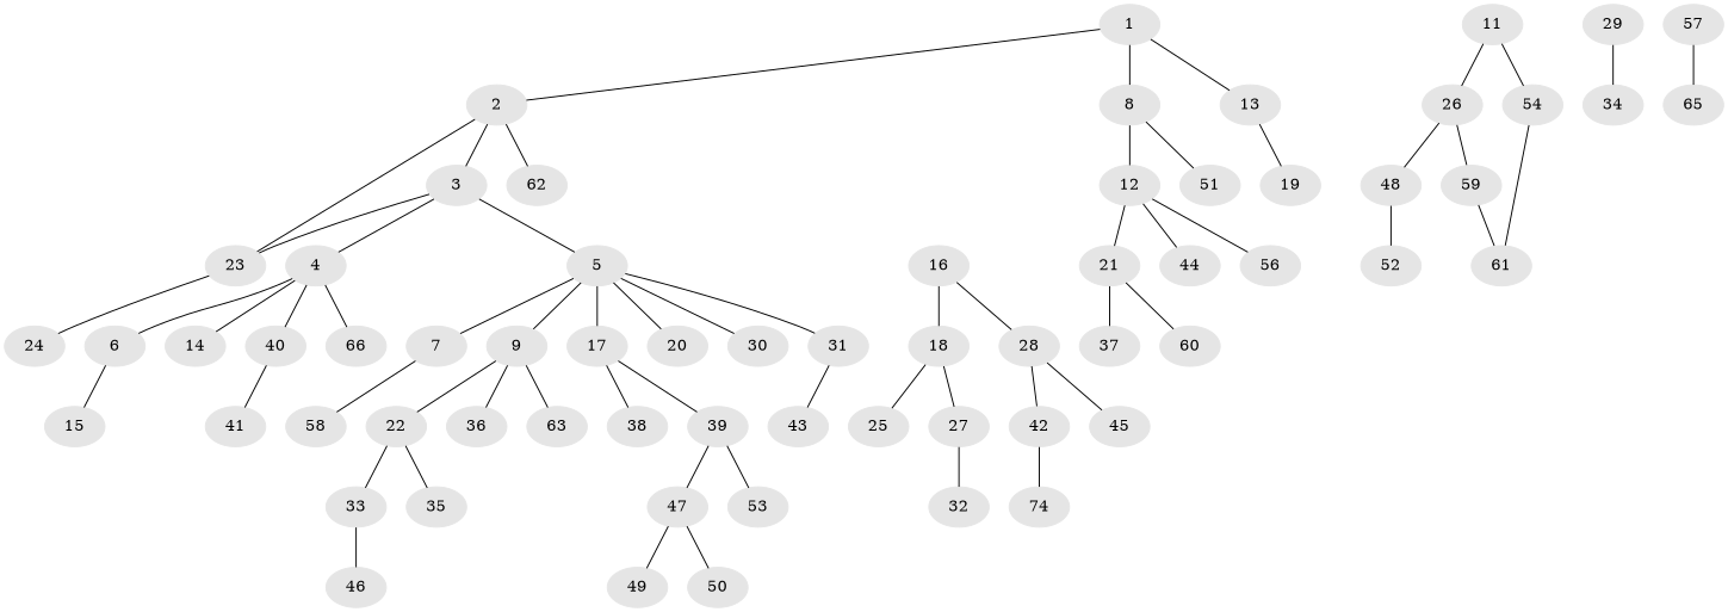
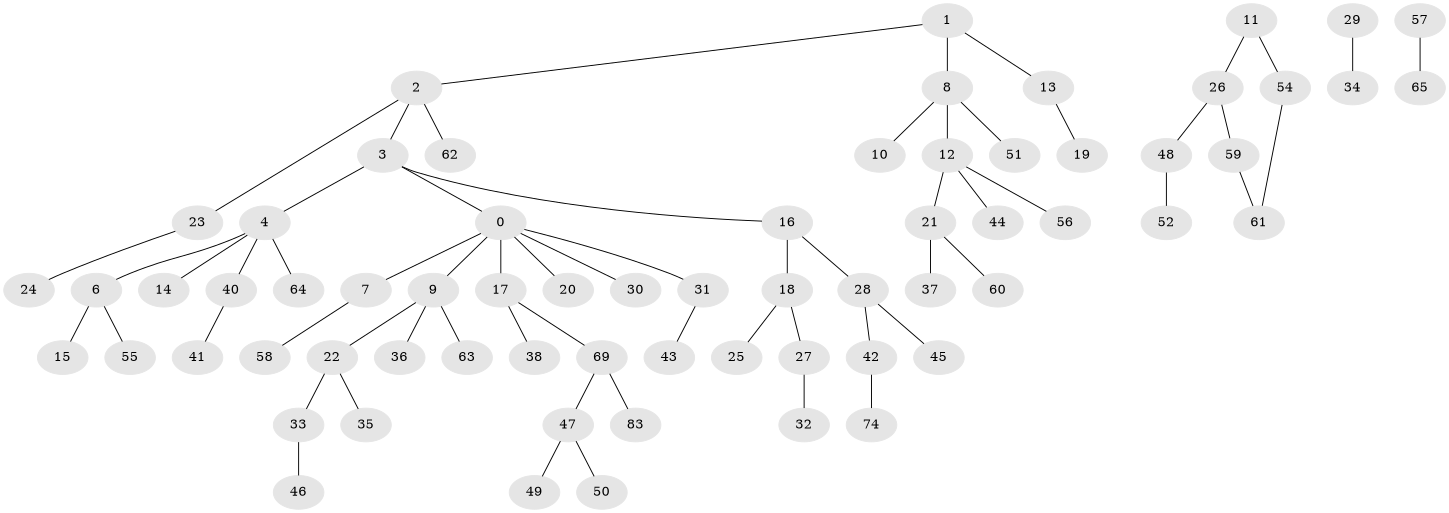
  graph {
    node [color=gray90 style=filled]
    1
    2
    8
    13
    3
    23
    62
+   10
    12
    51
    19
    4
-   5
+   5 [label=0]
    16
    24
    6
    14
    40
-   66
+   66 [label=64]
    7
    9
    17
    20
    30
    31
    18
    28
    15
+   55
    41
    58
    22
    36
    63
    38
-   39
+   39 [label=69]
    43
    11
    26
    54
    21
    44
    56
    33
    35
    48
    59
    61
    37
    60
    25
    27
    42
    45
    47
-   53
+   53 [label=83]
    32
    46
    29
    34
    52
    n62 [label=74]
    49
    50
    57
    65
    1 -- 2
    1 -- 8
    1 -- 13
    2 -- 3
    2 -- 23
    2 -- 62
+   8 -- 10
    8 -- 12
    8 -- 51
    13 -- 19
    3 -- 4
    3 -- 5
-   3 -- 23
+   3 -- 16
    23 -- 24
    12 -- 21
    12 -- 44
    12 -- 56
    4 -- 6
    4 -- 14
    4 -- 40
    4 -- 66
    5 -- 7
    5 -- 9
    5 -- 17
    5 -- 20
    5 -- 30
    5 -- 31
    16 -- 18
    16 -- 28
    6 -- 15
+   6 -- 55
    40 -- 41
    7 -- 58
    9 -- 22
    9 -- 36
    9 -- 63
    17 -- 38
    17 -- 39
    31 -- 43
    18 -- 25
    18 -- 27
    28 -- 42
    28 -- 45
    22 -- 33
    22 -- 35
    39 -- 47
    39 -- 53
    11 -- 26
    11 -- 54
    26 -- 48
    26 -- 59
    54 -- 61
    21 -- 37
    21 -- 60
    33 -- 46
    48 -- 52
    59 -- 61
    27 -- 32
    42 -- n62
    47 -- 49
    47 -- 50
    29 -- 34
    57 -- 65
  }
